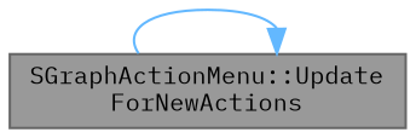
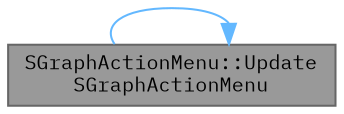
  digraph {
    rankdir=LR
    fontname="IBM Plex Mono"
-   n1 [color=gray40 fillcolor=grey60 fontcolor=black fontname="IBM Plex Mono" fontsize=10 height=0.2 label="SGraphActionMenu::Update\lForNewActions" shape=box style=filled width=0.4]
+   n1 [color=gray40 fillcolor=grey60 fontcolor=black fontname="IBM Plex Mono" fontsize=10 height=0.2 label="SGraphActionMenu::Update\lSGraphActionMenu" shape=box style=filled width=0.4]
    n1 -> n1 [color=steelblue1 fontname="IBM Plex Mono" fontsize=10 labelfontname=Helvetica labelfontsize=10 style=solid]
  }
